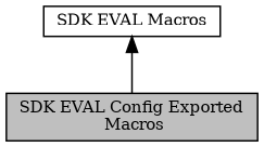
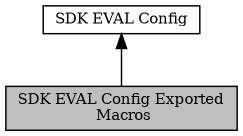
  digraph {
    rankdir=TB
    fontname="DejaVu Serif"
    node [color=black fontname="DejaVu Serif" fontsize=10 shape=box style=filled]
-   n1 [fillcolor=white height=0.2 label="SDK EVAL Macros" width=0.4]
+   n1 [fillcolor=white height=0.2 label="SDK EVAL Config" width=0.4]
    n2 [fillcolor=grey75 fontcolor=black height=0.2 label="SDK EVAL Config Exported\l Macros" width=0.4]
    n1 -> n2 [dir=back fontname="DejaVu Serif" fontsize=10 labelfontname=Helvetica labelfontsize=10 shape=plaintext style=solid]
  }
